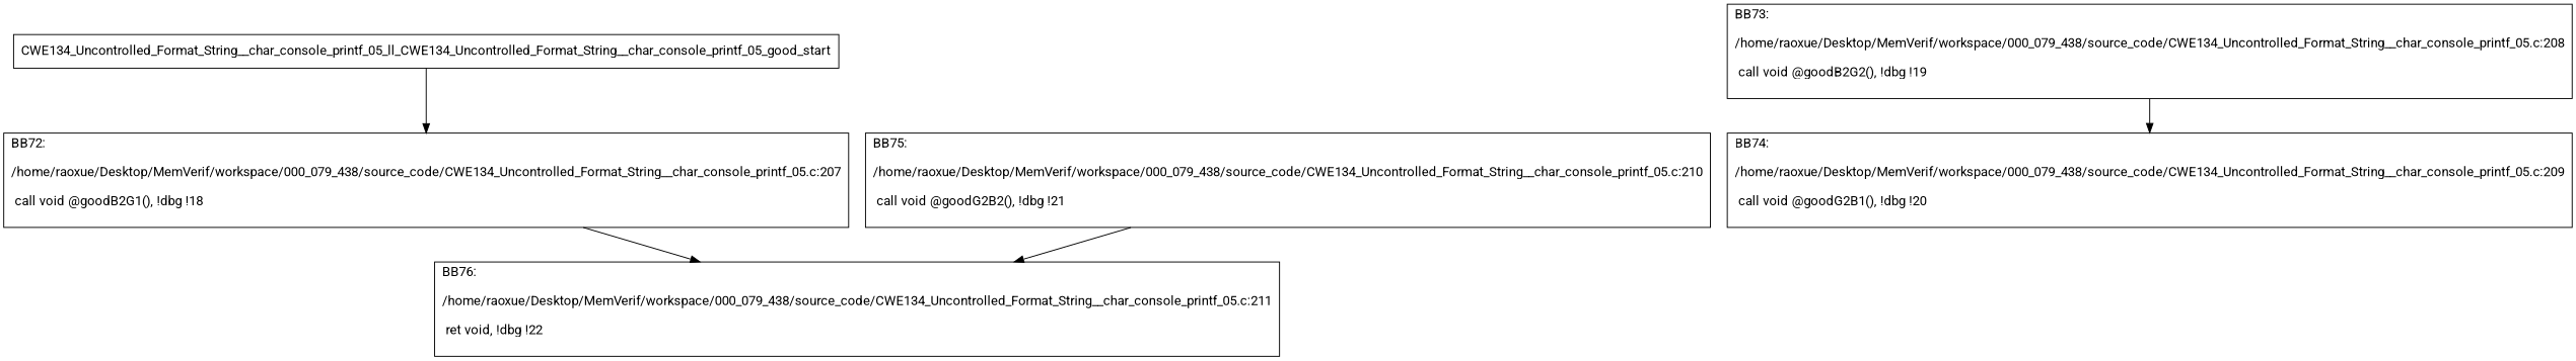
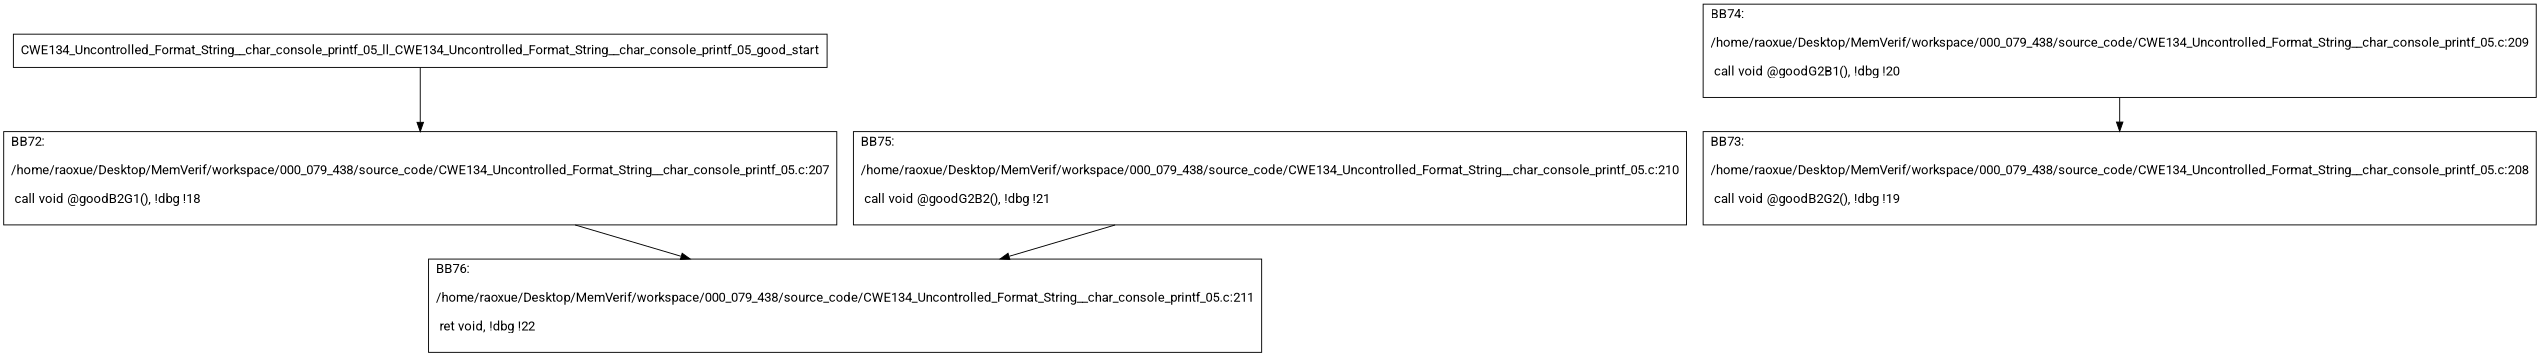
  digraph {
    fontname=Roboto
    node [fontname=Roboto shape=record]
    edge [fontname=Roboto]
    n1 [label="{CWE134_Uncontrolled_Format_String__char_console_printf_05_ll_CWE134_Uncontrolled_Format_String__char_console_printf_05_good_start}"]
    n2 [label="{BB72:\l\l/home/raoxue/Desktop/MemVerif/workspace/000_079_438/source_code/CWE134_Uncontrolled_Format_String__char_console_printf_05.c:207\l\n  call void @goodB2G1(), !dbg !18\l\n}"]
    n3 [label="{BB76:\l\l/home/raoxue/Desktop/MemVerif/workspace/000_079_438/source_code/CWE134_Uncontrolled_Format_String__char_console_printf_05.c:211\l\n  ret void, !dbg !22\l\n}"]
    n4 [label="{BB73:\l\l/home/raoxue/Desktop/MemVerif/workspace/000_079_438/source_code/CWE134_Uncontrolled_Format_String__char_console_printf_05.c:208\l\n  call void @goodB2G2(), !dbg !19\l\n}"]
    n5 [label="{BB74:\l\l/home/raoxue/Desktop/MemVerif/workspace/000_079_438/source_code/CWE134_Uncontrolled_Format_String__char_console_printf_05.c:209\l\n  call void @goodG2B1(), !dbg !20\l\n}"]
    n6 [label="{BB75:\l\l/home/raoxue/Desktop/MemVerif/workspace/000_079_438/source_code/CWE134_Uncontrolled_Format_String__char_console_printf_05.c:210\l\n  call void @goodG2B2(), !dbg !21\l\n}"]
    n1 -> n2
    n2 -> n3
-   n4 -> n5
+   n5 -> n4
    n6 -> n3
  }
